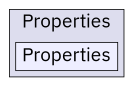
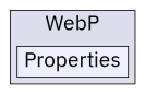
  digraph {
    compound=true
    fontname="IBM Plex Sans"
    n1 [fillcolor="#eeeeff" fontname="IBM Plex Sans" fontsize=24 label=Properties pencolor=black shape=box style=filled]
    subgraph cluster_1 {
      bgcolor="#ddddee"
      fontsize=24
-     label=Properties
+     label=WebP
      pencolor=black
      n1
    }
  }
